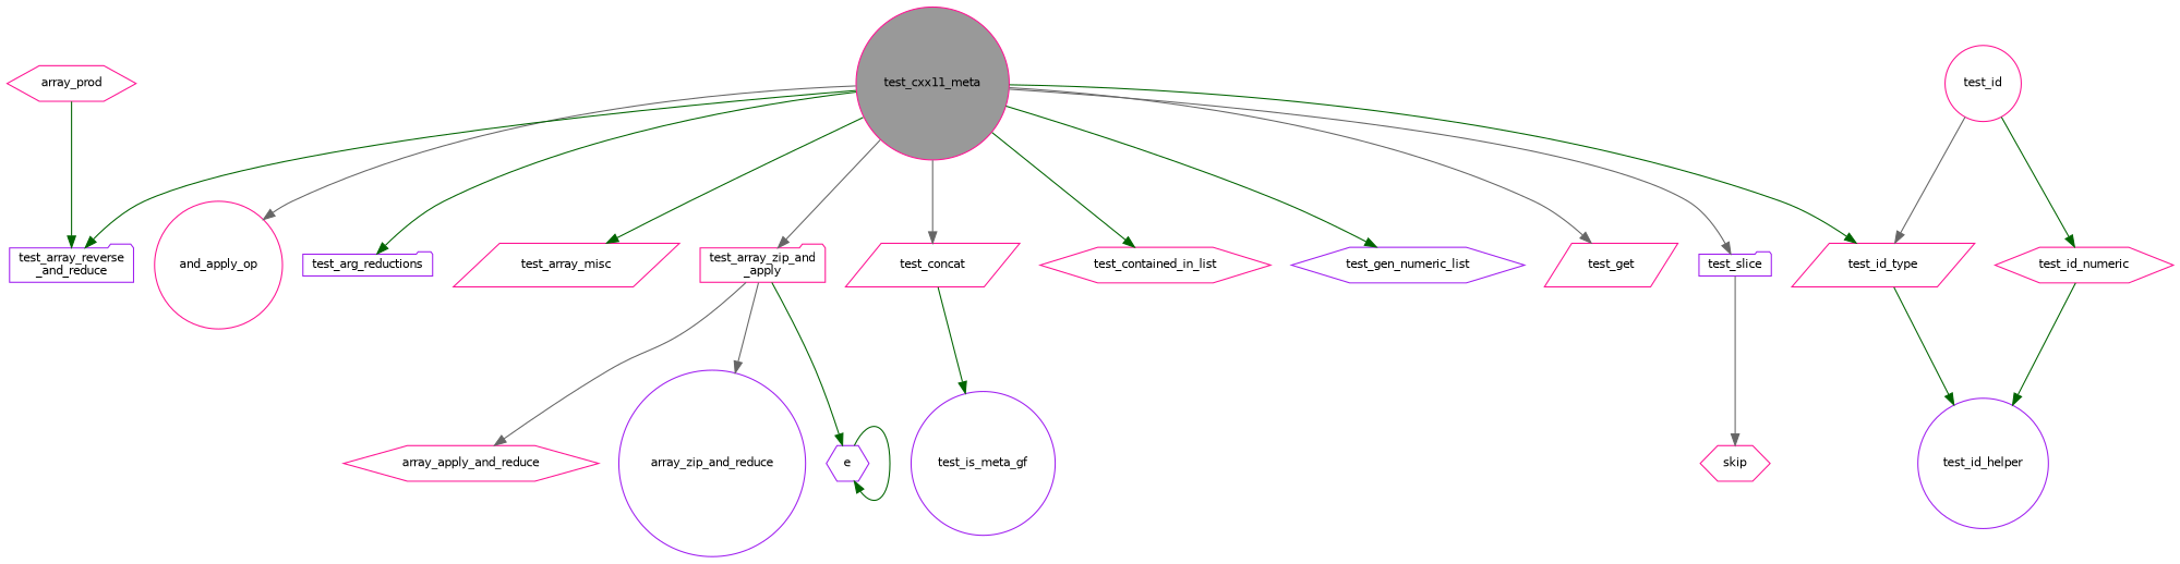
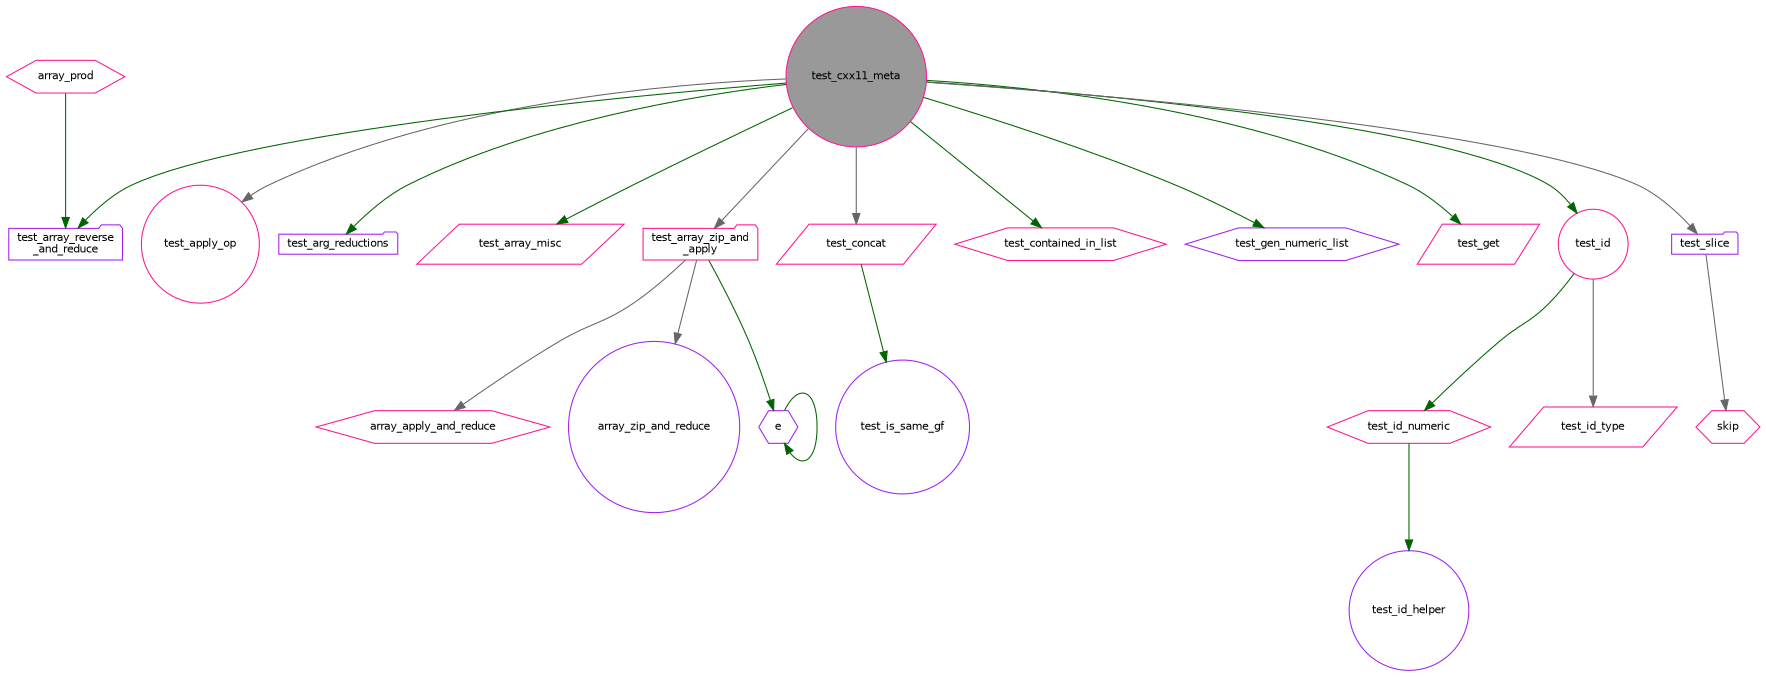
  digraph {
    rankdir=TB
    node [color=deeppink fillcolor=white fontname=Helvetica fontsize=10 shape=hexagon style=filled]
    edge [color=darkgreen fontname=Helvetica fontsize=10 labelfontname=Helvetica labelfontsize=10 style=solid]
    n1 [fillcolor=grey60 fontcolor=black height=0.2 label=test_cxx11_meta shape=circle width=0.4]
-   n2 [height=0.2 label=and_apply_op shape=circle width=0.4]
+   n2 [height=0.2 label=test_apply_op shape=circle width=0.4]
    n3 [color=purple height=0.2 label=test_arg_reductions shape=folder width=0.4]
    n4 [height=0.2 label=test_array_misc shape=parallelogram width=0.4]
    n5 [color=purple height=0.2 label="test_array_reverse\l_and_reduce" shape=folder width=0.4]
    n6 [height=0.2 label="test_array_zip_and\l_apply" shape=folder width=0.4]
    n7 [height=0.2 label=test_concat shape=parallelogram width=0.4]
    n8 [height=0.2 label=test_contained_in_list width=0.4]
    n9 [color=purple height=0.2 label=test_gen_numeric_list width=0.4]
    n10 [height=0.2 label=test_get shape=parallelogram width=0.4]
    n11 [height=0.2 label=test_id shape=circle width=0.4]
    n12 [color=purple height=0.2 label=test_slice shape=folder width=0.4]
    n13 [height=0.2 label=array_apply_and_reduce width=0.4]
    n14 [color=purple height=0.2 label=array_zip_and_reduce shape=circle width=0.4]
    n15 [color=purple height=0.2 label=e width=0.4]
-   n16 [color=purple height=0.2 label=test_is_meta_gf shape=circle width=0.4]
+   n16 [color=purple height=0.2 label=test_is_same_gf shape=circle width=0.4]
    n17 [height=0.2 label=test_id_numeric width=0.4]
    n18 [height=0.2 label=test_id_type shape=parallelogram width=0.4]
    n19 [height=0.2 label=skip width=0.4]
    n20 [height=0.2 label=array_prod width=0.4]
    n21 [color=purple height=0.2 label=test_id_helper shape=circle width=0.4]
    n1 -> n2 [color=gray40]
    n1 -> n3
    n1 -> n4
    n1 -> n5
    n1 -> n6 [color=gray40]
    n1 -> n7 [color=gray40]
    n1 -> n8
    n1 -> n9
-   n1 -> n10 [color=gray40]
-   n1 -> n18
+   n1 -> n10
+   n1 -> n11
    n1 -> n12 [color=gray40]
    n6 -> n13 [color=gray40]
    n6 -> n14 [color=gray40]
    n6 -> n15
    n7 -> n16
    n11 -> n17
    n11 -> n18 [color=gray40]
    n12 -> n19 [color=gray40]
    n15 -> n15
    n17 -> n21
-   n18 -> n21
    n20 -> n5
  }
